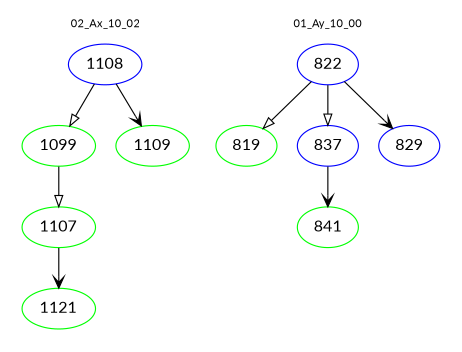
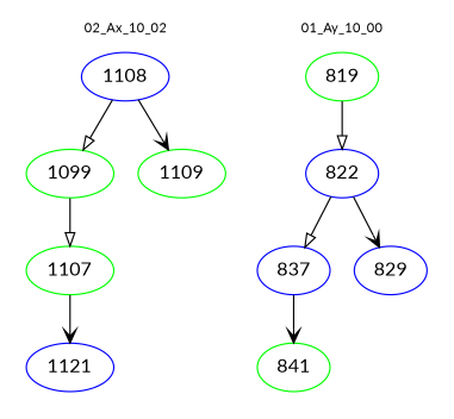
  digraph {
    fontname=Lato
    node [color=green fontname=Lato]
    edge [arrowhead=onormal color=black fontname=Lato]
    n1 [color=blue label=1108]
    n2 [label=1099]
    n3 [label=1109]
    n4 [label=1107]
-   n5 [label=1121]
+   n5 [color=blue label=1121]
    n6 [color=blue label=822]
    n7 [label=819]
    n8 [color=blue label=837]
    n9 [color=blue label=829]
    n10 [label=841]
    subgraph cluster_1 {
      color=white
      fontsize=10
      label="02_Ax_10_02"
      n1
      n2
      n3
      n4
      n5
    }
    subgraph cluster_2 {
      color=white
      fontsize=10
      label="01_Ay_10_00"
      n6
      n7
      n8
      n9
      n10
    }
    n1 -> n2
    n1 -> n3 [arrowhead=vee]
    n2 -> n4
    n4 -> n5 [arrowhead=vee]
-   n6 -> n7
+   n7 -> n6
    n6 -> n8
    n6 -> n9 [arrowhead=vee]
    n8 -> n10 [arrowhead=vee]
  }
